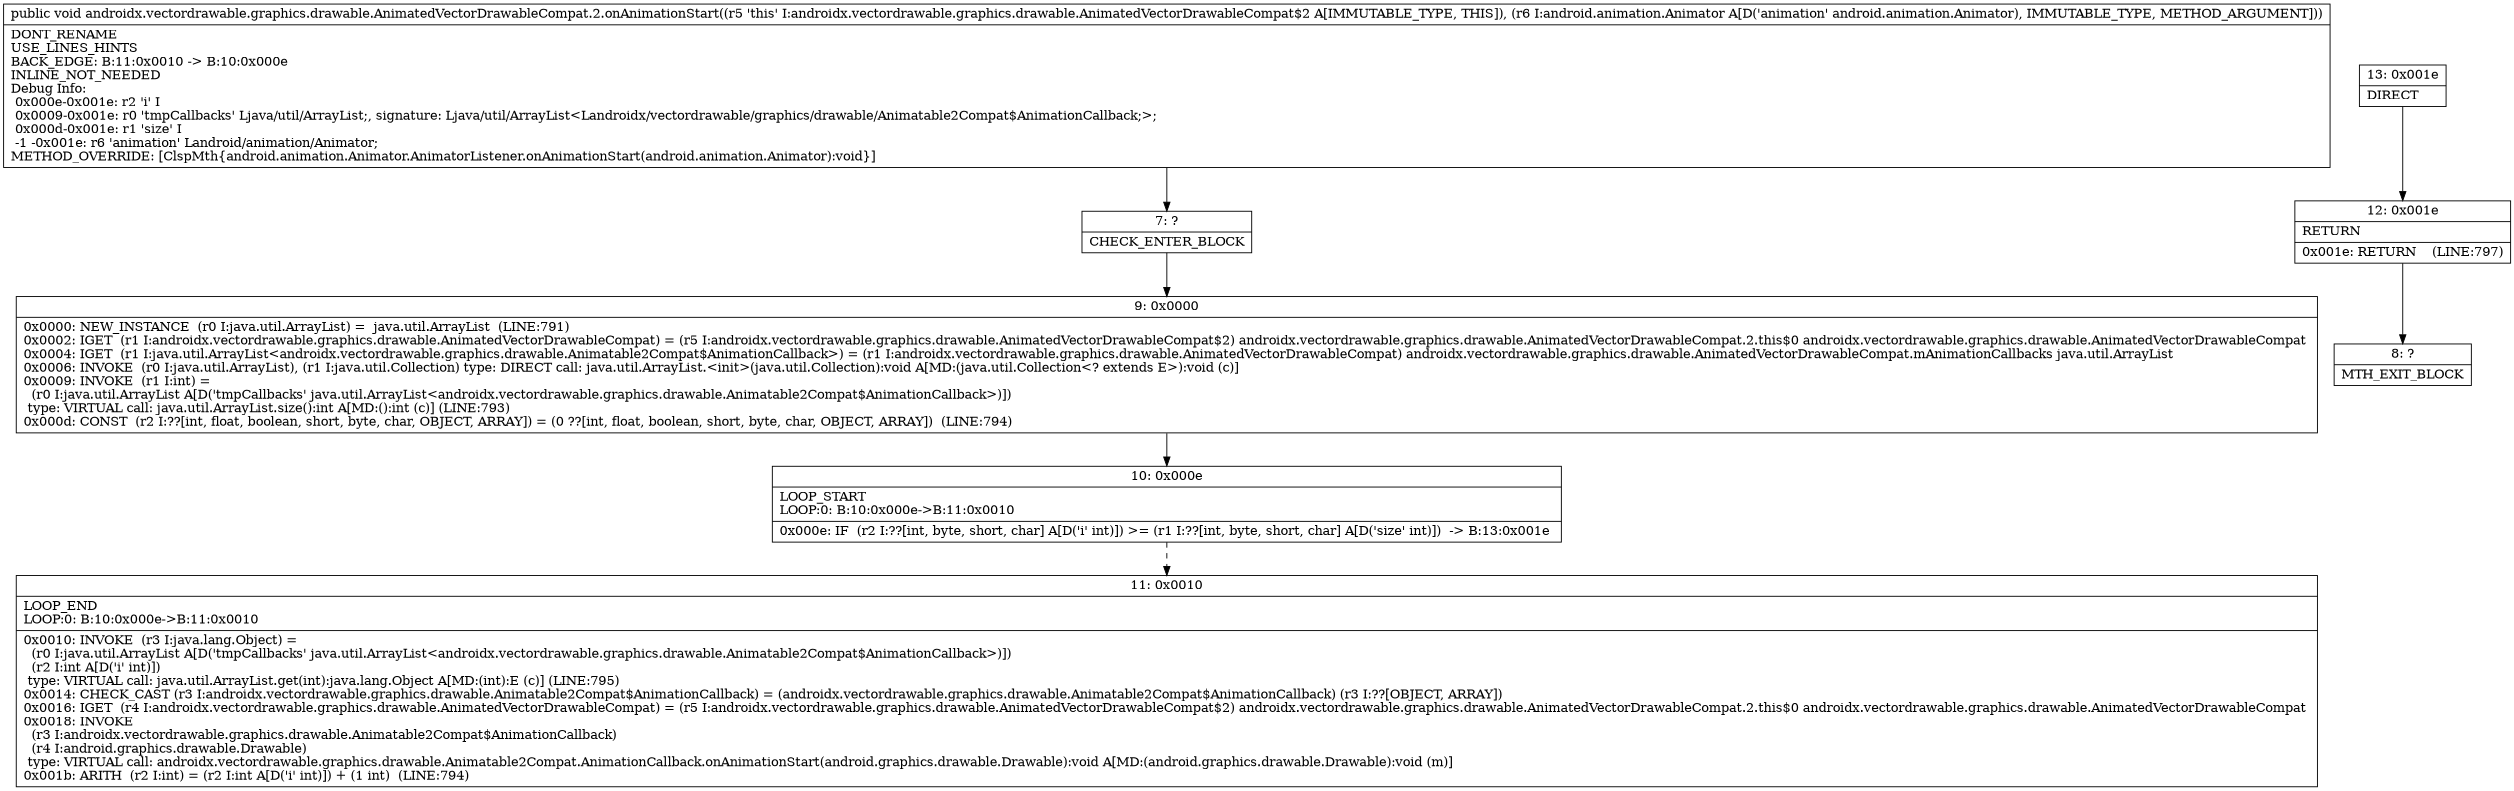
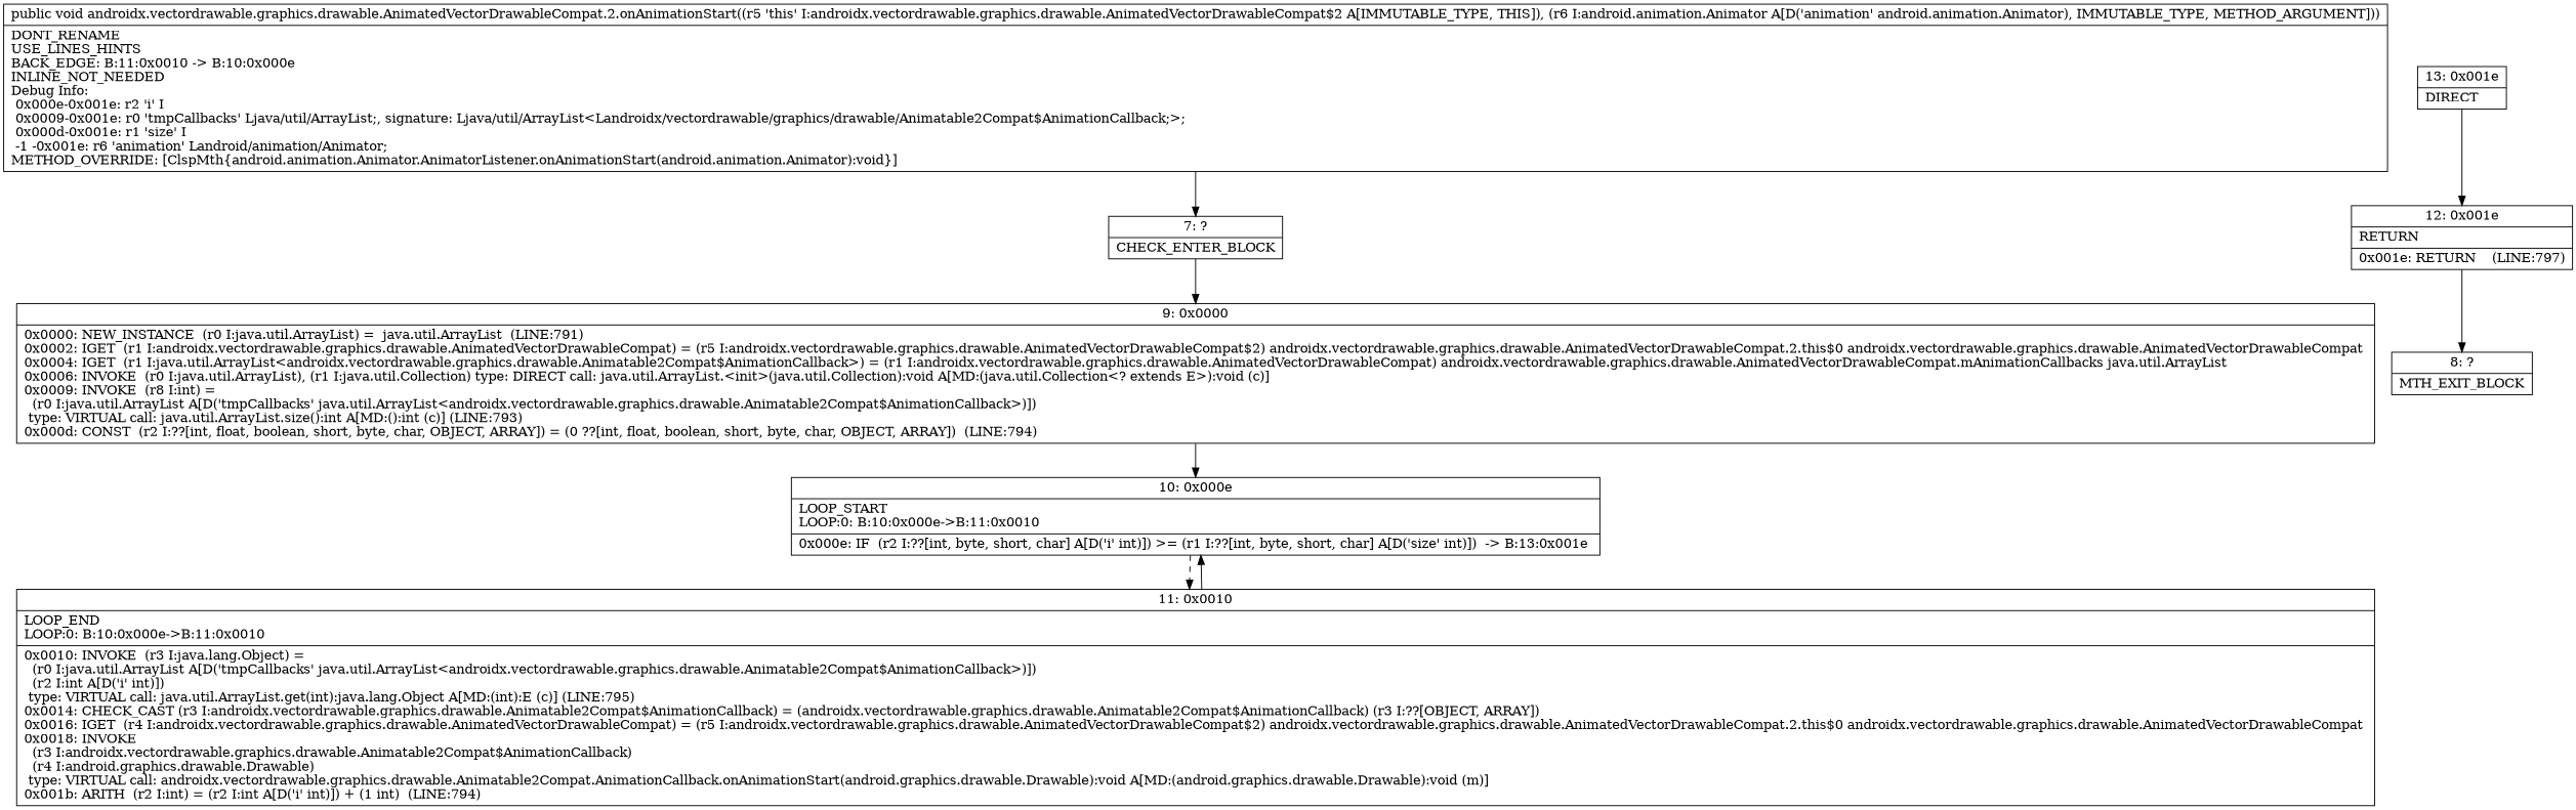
  digraph {
    node [shape=record]
    n1 [label="{7\:\ ?|CHECK_ENTER_BLOCK\l}"]
-   n2 [label="{9\:\ 0x0000|0x0000: NEW_INSTANCE  (r0 I:java.util.ArrayList) =  java.util.ArrayList  (LINE:791)\l0x0002: IGET  (r1 I:androidx.vectordrawable.graphics.drawable.AnimatedVectorDrawableCompat) = (r5 I:androidx.vectordrawable.graphics.drawable.AnimatedVectorDrawableCompat$2) androidx.vectordrawable.graphics.drawable.AnimatedVectorDrawableCompat.2.this$0 androidx.vectordrawable.graphics.drawable.AnimatedVectorDrawableCompat \l0x0004: IGET  (r1 I:java.util.ArrayList\<androidx.vectordrawable.graphics.drawable.Animatable2Compat$AnimationCallback\>) = (r1 I:androidx.vectordrawable.graphics.drawable.AnimatedVectorDrawableCompat) androidx.vectordrawable.graphics.drawable.AnimatedVectorDrawableCompat.mAnimationCallbacks java.util.ArrayList \l0x0006: INVOKE  (r0 I:java.util.ArrayList), (r1 I:java.util.Collection) type: DIRECT call: java.util.ArrayList.\<init\>(java.util.Collection):void A[MD:(java.util.Collection\<? extends E\>):void (c)]\l0x0009: INVOKE  (r1 I:int) = \l  (r0 I:java.util.ArrayList A[D('tmpCallbacks' java.util.ArrayList\<androidx.vectordrawable.graphics.drawable.Animatable2Compat$AnimationCallback\>)])\l type: VIRTUAL call: java.util.ArrayList.size():int A[MD:():int (c)] (LINE:793)\l0x000d: CONST  (r2 I:??[int, float, boolean, short, byte, char, OBJECT, ARRAY]) = (0 ??[int, float, boolean, short, byte, char, OBJECT, ARRAY])  (LINE:794)\l}"]
+   n2 [label="{9\:\ 0x0000|0x0000: NEW_INSTANCE  (r0 I:java.util.ArrayList) =  java.util.ArrayList  (LINE:791)\l0x0002: IGET  (r1 I:androidx.vectordrawable.graphics.drawable.AnimatedVectorDrawableCompat) = (r5 I:androidx.vectordrawable.graphics.drawable.AnimatedVectorDrawableCompat$2) androidx.vectordrawable.graphics.drawable.AnimatedVectorDrawableCompat.2.this$0 androidx.vectordrawable.graphics.drawable.AnimatedVectorDrawableCompat \l0x0004: IGET  (r1 I:java.util.ArrayList\<androidx.vectordrawable.graphics.drawable.Animatable2Compat$AnimationCallback\>) = (r1 I:androidx.vectordrawable.graphics.drawable.AnimatedVectorDrawableCompat) androidx.vectordrawable.graphics.drawable.AnimatedVectorDrawableCompat.mAnimationCallbacks java.util.ArrayList \l0x0006: INVOKE  (r0 I:java.util.ArrayList), (r1 I:java.util.Collection) type: DIRECT call: java.util.ArrayList.\<init\>(java.util.Collection):void A[MD:(java.util.Collection\<? extends E\>):void (c)]\l0x0009: INVOKE  (r8 I:int) = \l  (r0 I:java.util.ArrayList A[D('tmpCallbacks' java.util.ArrayList\<androidx.vectordrawable.graphics.drawable.Animatable2Compat$AnimationCallback\>)])\l type: VIRTUAL call: java.util.ArrayList.size():int A[MD:():int (c)] (LINE:793)\l0x000d: CONST  (r2 I:??[int, float, boolean, short, byte, char, OBJECT, ARRAY]) = (0 ??[int, float, boolean, short, byte, char, OBJECT, ARRAY])  (LINE:794)\l}"]
    n3 [label="{10\:\ 0x000e|LOOP_START\lLOOP:0: B:10:0x000e\-\>B:11:0x0010\l|0x000e: IF  (r2 I:??[int, byte, short, char] A[D('i' int)]) \>= (r1 I:??[int, byte, short, char] A[D('size' int)])  \-\> B:13:0x001e \l}"]
    n4 [label="{11\:\ 0x0010|LOOP_END\lLOOP:0: B:10:0x000e\-\>B:11:0x0010\l|0x0010: INVOKE  (r3 I:java.lang.Object) = \l  (r0 I:java.util.ArrayList A[D('tmpCallbacks' java.util.ArrayList\<androidx.vectordrawable.graphics.drawable.Animatable2Compat$AnimationCallback\>)])\l  (r2 I:int A[D('i' int)])\l type: VIRTUAL call: java.util.ArrayList.get(int):java.lang.Object A[MD:(int):E (c)] (LINE:795)\l0x0014: CHECK_CAST (r3 I:androidx.vectordrawable.graphics.drawable.Animatable2Compat$AnimationCallback) = (androidx.vectordrawable.graphics.drawable.Animatable2Compat$AnimationCallback) (r3 I:??[OBJECT, ARRAY]) \l0x0016: IGET  (r4 I:androidx.vectordrawable.graphics.drawable.AnimatedVectorDrawableCompat) = (r5 I:androidx.vectordrawable.graphics.drawable.AnimatedVectorDrawableCompat$2) androidx.vectordrawable.graphics.drawable.AnimatedVectorDrawableCompat.2.this$0 androidx.vectordrawable.graphics.drawable.AnimatedVectorDrawableCompat \l0x0018: INVOKE  \l  (r3 I:androidx.vectordrawable.graphics.drawable.Animatable2Compat$AnimationCallback)\l  (r4 I:android.graphics.drawable.Drawable)\l type: VIRTUAL call: androidx.vectordrawable.graphics.drawable.Animatable2Compat.AnimationCallback.onAnimationStart(android.graphics.drawable.Drawable):void A[MD:(android.graphics.drawable.Drawable):void (m)]\l0x001b: ARITH  (r2 I:int) = (r2 I:int A[D('i' int)]) + (1 int)  (LINE:794)\l}"]
    n5 [label="{13\:\ 0x001e|DIRECT\l}"]
    n6 [label="{12\:\ 0x001e|RETURN\l|0x001e: RETURN    (LINE:797)\l}"]
    n7 [label="{8\:\ ?|MTH_EXIT_BLOCK\l}"]
    n8 [label="{public void androidx.vectordrawable.graphics.drawable.AnimatedVectorDrawableCompat.2.onAnimationStart((r5 'this' I:androidx.vectordrawable.graphics.drawable.AnimatedVectorDrawableCompat$2 A[IMMUTABLE_TYPE, THIS]), (r6 I:android.animation.Animator A[D('animation' android.animation.Animator), IMMUTABLE_TYPE, METHOD_ARGUMENT]))  | DONT_RENAME\lUSE_LINES_HINTS\lBACK_EDGE: B:11:0x0010 \-\> B:10:0x000e\lINLINE_NOT_NEEDED\lDebug Info:\l  0x000e\-0x001e: r2 'i' I\l  0x0009\-0x001e: r0 'tmpCallbacks' Ljava\/util\/ArrayList;, signature: Ljava\/util\/ArrayList\<Landroidx\/vectordrawable\/graphics\/drawable\/Animatable2Compat$AnimationCallback;\>;\l  0x000d\-0x001e: r1 'size' I\l  \-1 \-0x001e: r6 'animation' Landroid\/animation\/Animator;\lMETHOD_OVERRIDE: [ClspMth\{android.animation.Animator.AnimatorListener.onAnimationStart(android.animation.Animator):void\}]\l}"]
    n1 -> n2
    n2 -> n3
    n3 -> n4 [style=dashed]
+   n4 -> n3
    n5 -> n6
    n6 -> n7
    n8 -> n1
  }
